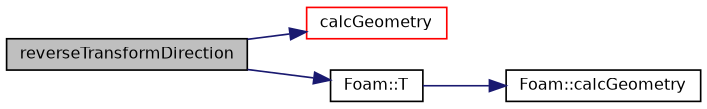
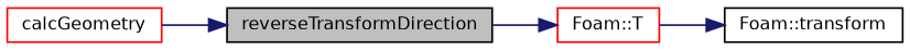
  digraph {
    rankdir=LR
    node [color=black fontname=Helvetica fontsize=10 shape=record]
    edge [color=midnightblue fontname=Helvetica fontsize=10 labelfontname=Helvetica labelfontsize=10 style=solid]
    n1 [fillcolor=grey75 fontcolor=black height=0.2 label=reverseTransformDirection style=filled width=0.4]
    n2 [color=red height=0.2 label=calcGeometry width=0.4]
-   n3 [height=0.2 label="Foam::T" width=0.4]
-   n4 [height=0.2 label="Foam::calcGeometry" width=0.4]
-   n1 -> n2
+   n3 [color=red height=0.2 label="Foam::T" width=0.4]
+   n4 [height=0.2 label="Foam::transform" width=0.4]
+   n2 -> n1
    n1 -> n3
    n3 -> n4
  }
